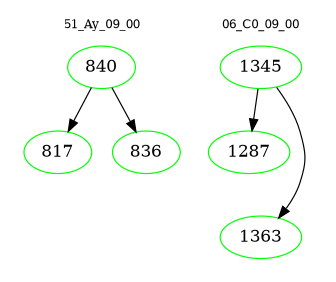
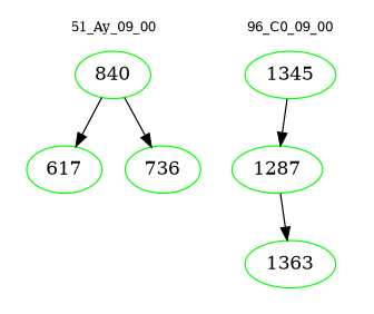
  digraph {
    node [color=green]
    edge [color=black]
    n1 [label=840]
-   n2 [label=817]
-   n3 [label=836]
+   n2 [label=617]
+   n3 [label=736]
    n4 [label=1345]
    n5 [label=1287]
    n6 [label=1363]
    subgraph cluster_1 {
      color=white
      fontsize=10
      label="51_Ay_09_00"
      n1
      n2
      n3
    }
    subgraph cluster_2 {
      color=white
      fontsize=10
-     label="06_C0_09_00"
+     label="96_C0_09_00"
      n4
      n5
      n6
    }
    n1 -> n2
    n1 -> n3
    n4 -> n5
-   n4 -> n6
+   n5 -> n6
  }
